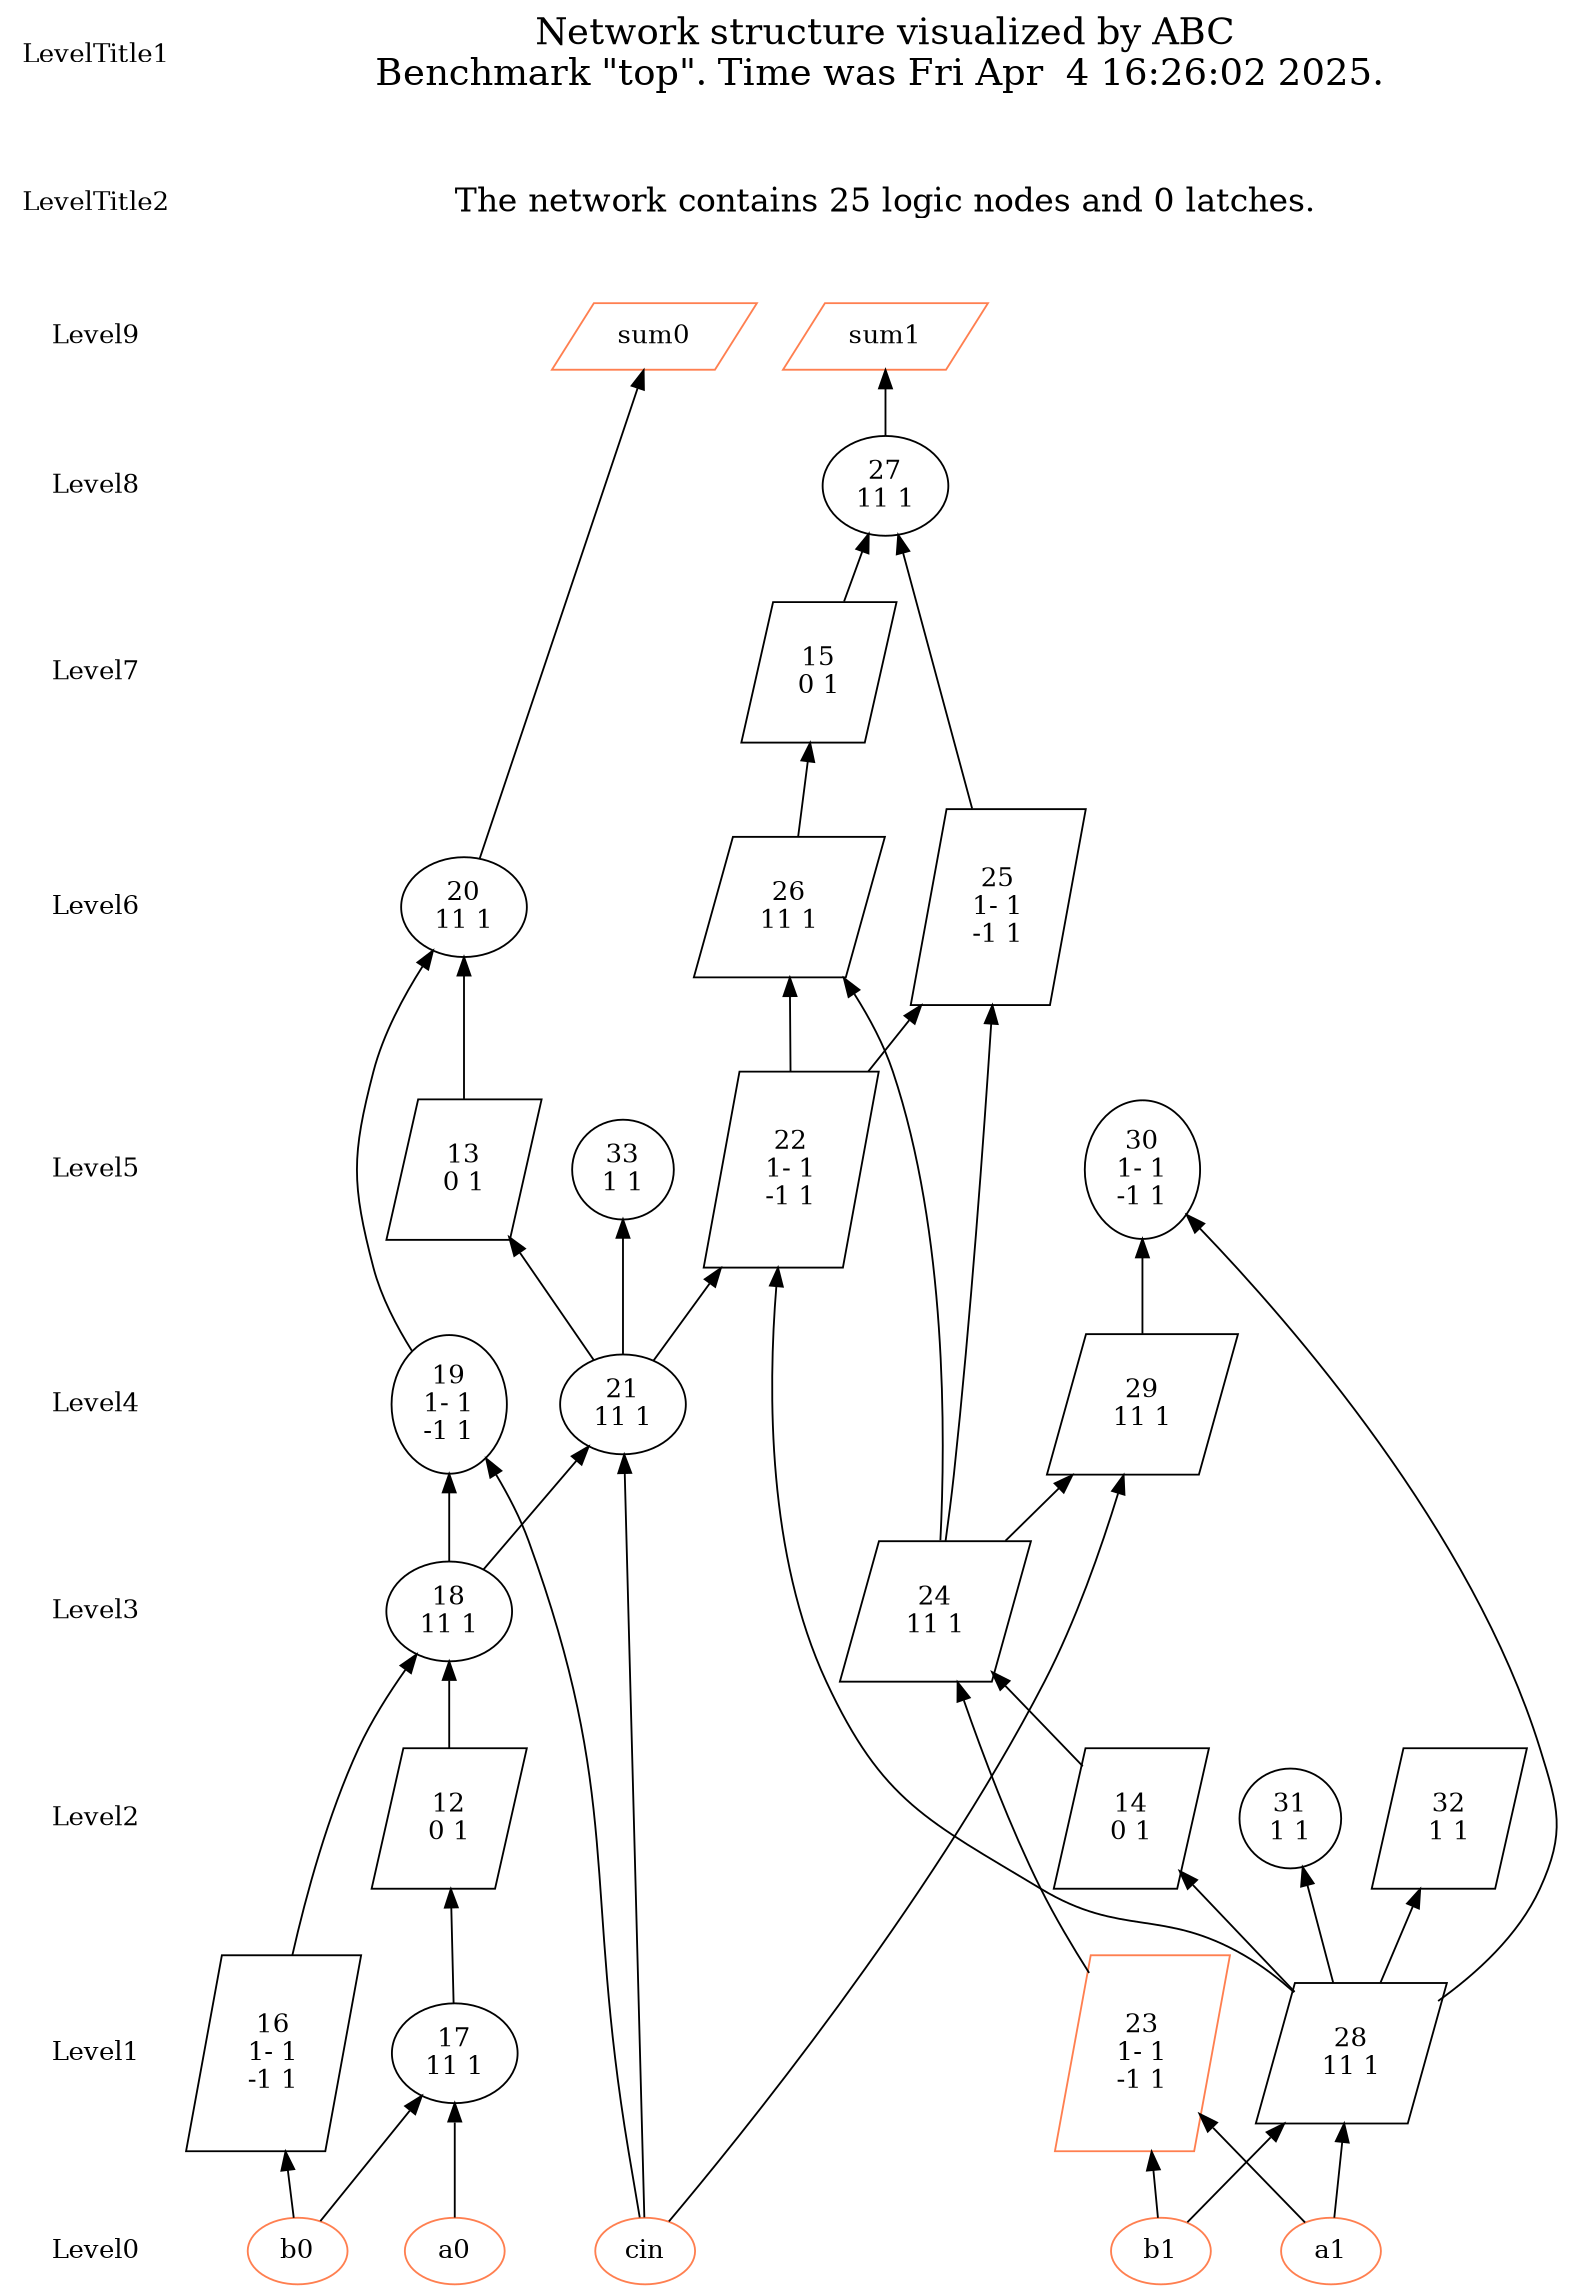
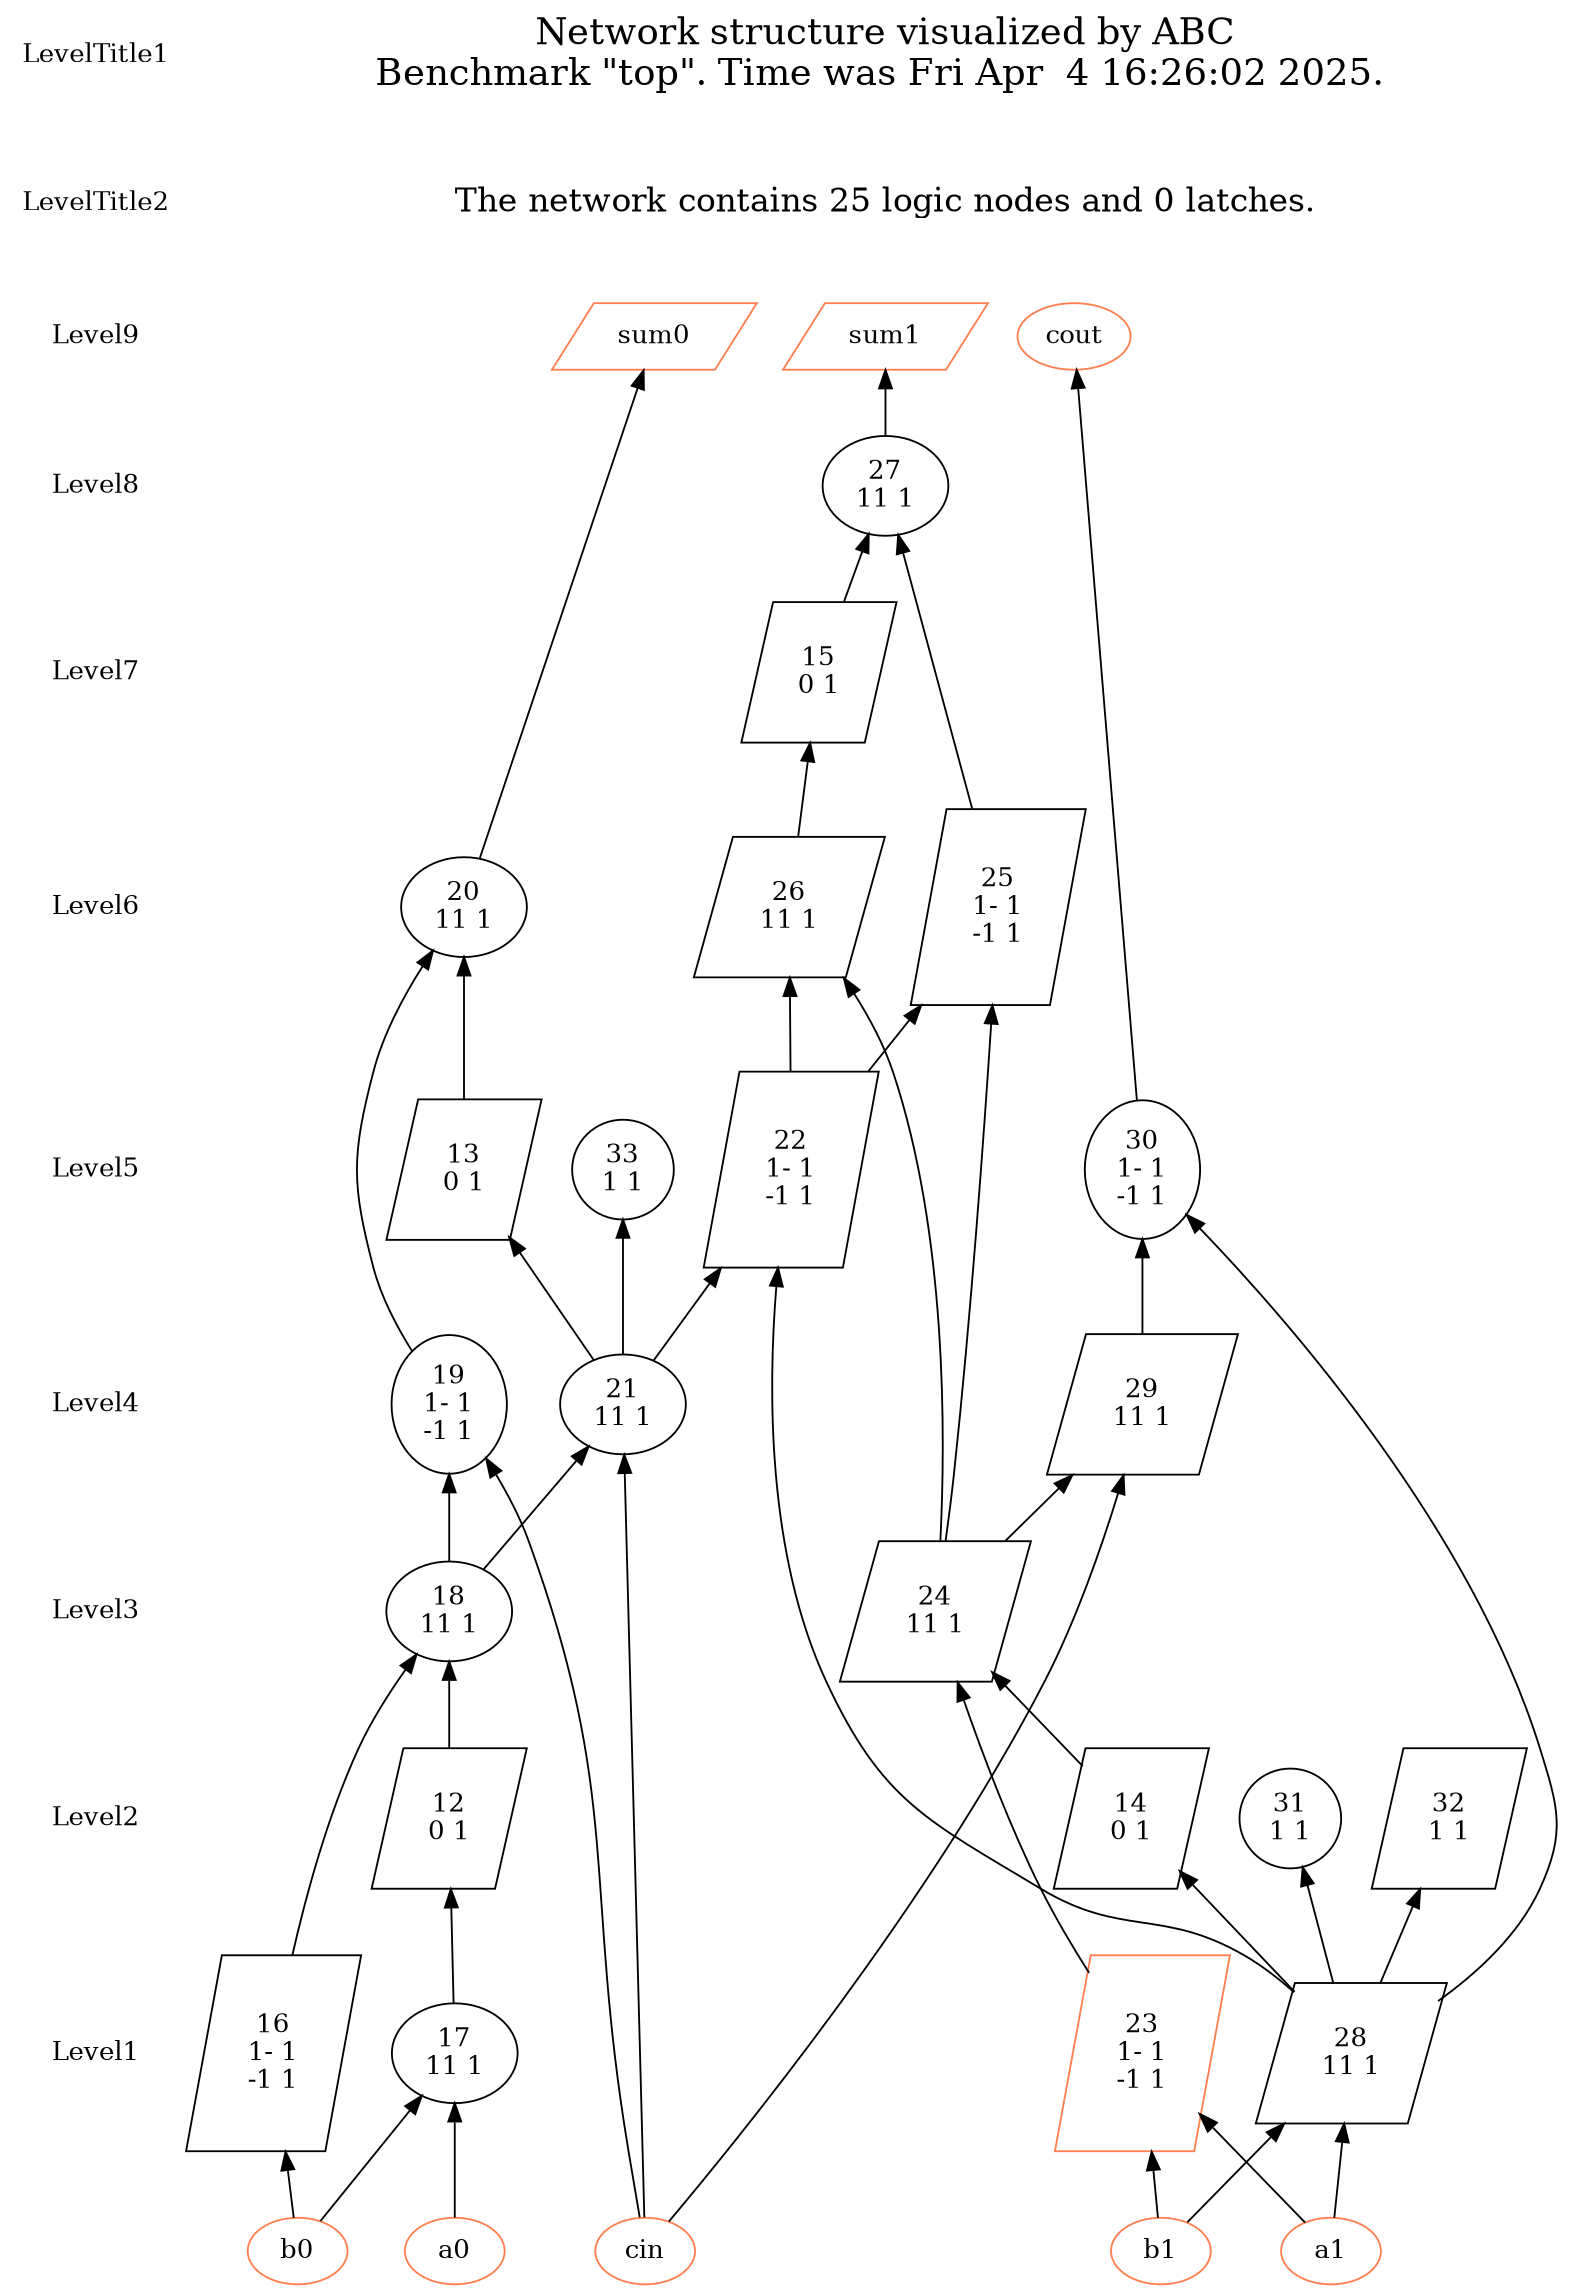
  digraph {
    fontname="DejaVu Serif"
    node [fontname="DejaVu Serif" shape=parallelogram]
    edge [dir=back fontname="DejaVu Serif" style=solid]
    LevelTitle1 [shape=plaintext]
    LevelTitle2 [shape=plaintext]
    Level9 [shape=plaintext]
    Level8 [shape=plaintext]
    Level7 [shape=plaintext]
    Level6 [shape=plaintext]
    Level5 [shape=plaintext]
    Level4 [shape=plaintext]
    Level3 [shape=plaintext]
    Level2 [shape=plaintext]
    Level1 [shape=plaintext]
-   Level0 [shape=plaintext]
    n13 [fontsize=20 label="Network structure visualized by ABC\nBenchmark \"top\". Time was Fri Apr  4 16:26:02 2025. " shape=plaintext]
    n14 [fontsize=18 label="The network contains 25 logic nodes and 0 latches.\n" shape=plaintext]
    n15 [color=coral fillcolor=coral label=sum0]
    n16 [color=coral fillcolor=coral label=sum1]
+   n17 [color=coral fillcolor=coral label=cout shape=ellipse]
    n18 [label="27\n11 1" shape=ellipse]
    n19 [label="15\n0 1"]
    n20 [label="20\n11 1" shape=ellipse]
    n21 [label="25\n1- 1\n-1 1"]
    n22 [label="26\n11 1"]
    n23 [label="13\n0 1"]
    n24 [label="22\n1- 1\n-1 1"]
    n25 [label="30\n1- 1\n-1 1" shape=ellipse]
    n26 [label="33\n1 1" shape=ellipse]
    n27 [label="19\n1- 1\n-1 1" shape=ellipse]
    n28 [label="21\n11 1" shape=ellipse]
    n29 [label="29\n11 1"]
    n30 [label="18\n11 1" shape=ellipse]
    n31 [label="24\n11 1"]
    n32 [label="12\n0 1"]
    n33 [label="14\n0 1"]
    n34 [label="31\n1 1" shape=ellipse]
    n35 [label="32\n1 1"]
    n36 [label="16\n1- 1\n-1 1"]
    n37 [label="17\n11 1" shape=ellipse]
    n38 [color=coral label="23\n1- 1\n-1 1"]
    n39 [label="28\n11 1"]
    n40 [color=coral fillcolor=coral label=a0 shape=ellipse]
    n41 [color=coral fillcolor=coral label=a1 shape=ellipse]
    n42 [color=coral fillcolor=coral label=b0 shape=ellipse]
    n43 [color=coral fillcolor=coral label=b1 shape=ellipse]
    n44 [color=coral fillcolor=coral label=cin shape=ellipse]
    subgraph sub_1 {
      LevelTitle1
      LevelTitle2
      Level9
      Level8
      Level7
      Level6
      Level5
      Level4
      Level3
      Level2
      Level1
-     Level0
    }
    subgraph sub_2 {
      rank=same
      LevelTitle1
      n13
    }
    subgraph sub_3 {
      rank=same
      LevelTitle2
      n14
    }
    subgraph sub_4 {
      rank=same
      Level9
      n15
      n16
+     n17
    }
    subgraph sub_5 {
      rank=same
      Level8
      n18
    }
    subgraph sub_6 {
      rank=same
      Level7
      n19
    }
    subgraph sub_7 {
      rank=same
      Level6
      n20
      n21
      n22
    }
    subgraph sub_8 {
      rank=same
      Level5
      n23
      n24
      n25
      n26
    }
    subgraph sub_9 {
      rank=same
      Level4
      n27
      n28
      n29
    }
    subgraph sub_10 {
      rank=same
      Level3
      n30
      n31
    }
    subgraph sub_11 {
      rank=same
      Level2
      n32
      n33
      n34
      n35
    }
    subgraph sub_12 {
      rank=same
      Level1
      n36
      n37
      n38
      n39
    }
    subgraph sub_13 {
      rank=same
-     Level0
      n40
      n41
      n42
      n43
      n44
    }
    LevelTitle1 -> LevelTitle2 [style=invis]
    LevelTitle2 -> Level9 [style=invis]
    Level9 -> Level8 [style=invis]
    Level8 -> Level7 [style=invis]
    Level7 -> Level6 [style=invis]
    Level6 -> Level5 [style=invis]
    Level5 -> Level4 [style=invis]
    Level4 -> Level3 [style=invis]
    Level3 -> Level2 [style=invis]
    Level2 -> Level1 [style=invis]
-   Level1 -> Level0 [style=invis]
    n13 -> n14 [style=invis]
    n14 -> n15 [style=invis]
    n14 -> n16 [style=invis]
+   n14 -> n17 [style=invis]
    n15 -> n16 [style=invis]
    n15 -> n20
+   n16 -> n17 [style=invis]
    n16 -> n18
+   n17 -> n25
    n18 -> n19
    n18 -> n21
    n19 -> n22
    n20 -> n23
    n20 -> n27
    n21 -> n24
    n21 -> n31
    n22 -> n24
    n22 -> n31
    n23 -> n28
    n24 -> n28
    n24 -> n39
    n25 -> n29
    n25 -> n39
    n26 -> n28
    n27 -> n30
    n27 -> n44
    n28 -> n30
    n28 -> n44
    n29 -> n31
    n29 -> n44
    n30 -> n32
    n30 -> n36
    n31 -> n33
    n31 -> n38
    n32 -> n37
    n33 -> n39
    n34 -> n39
    n35 -> n39
    n36 -> n42
    n37 -> n40
    n37 -> n42
    n38 -> n41
    n38 -> n43
    n39 -> n41
    n39 -> n43
  }
